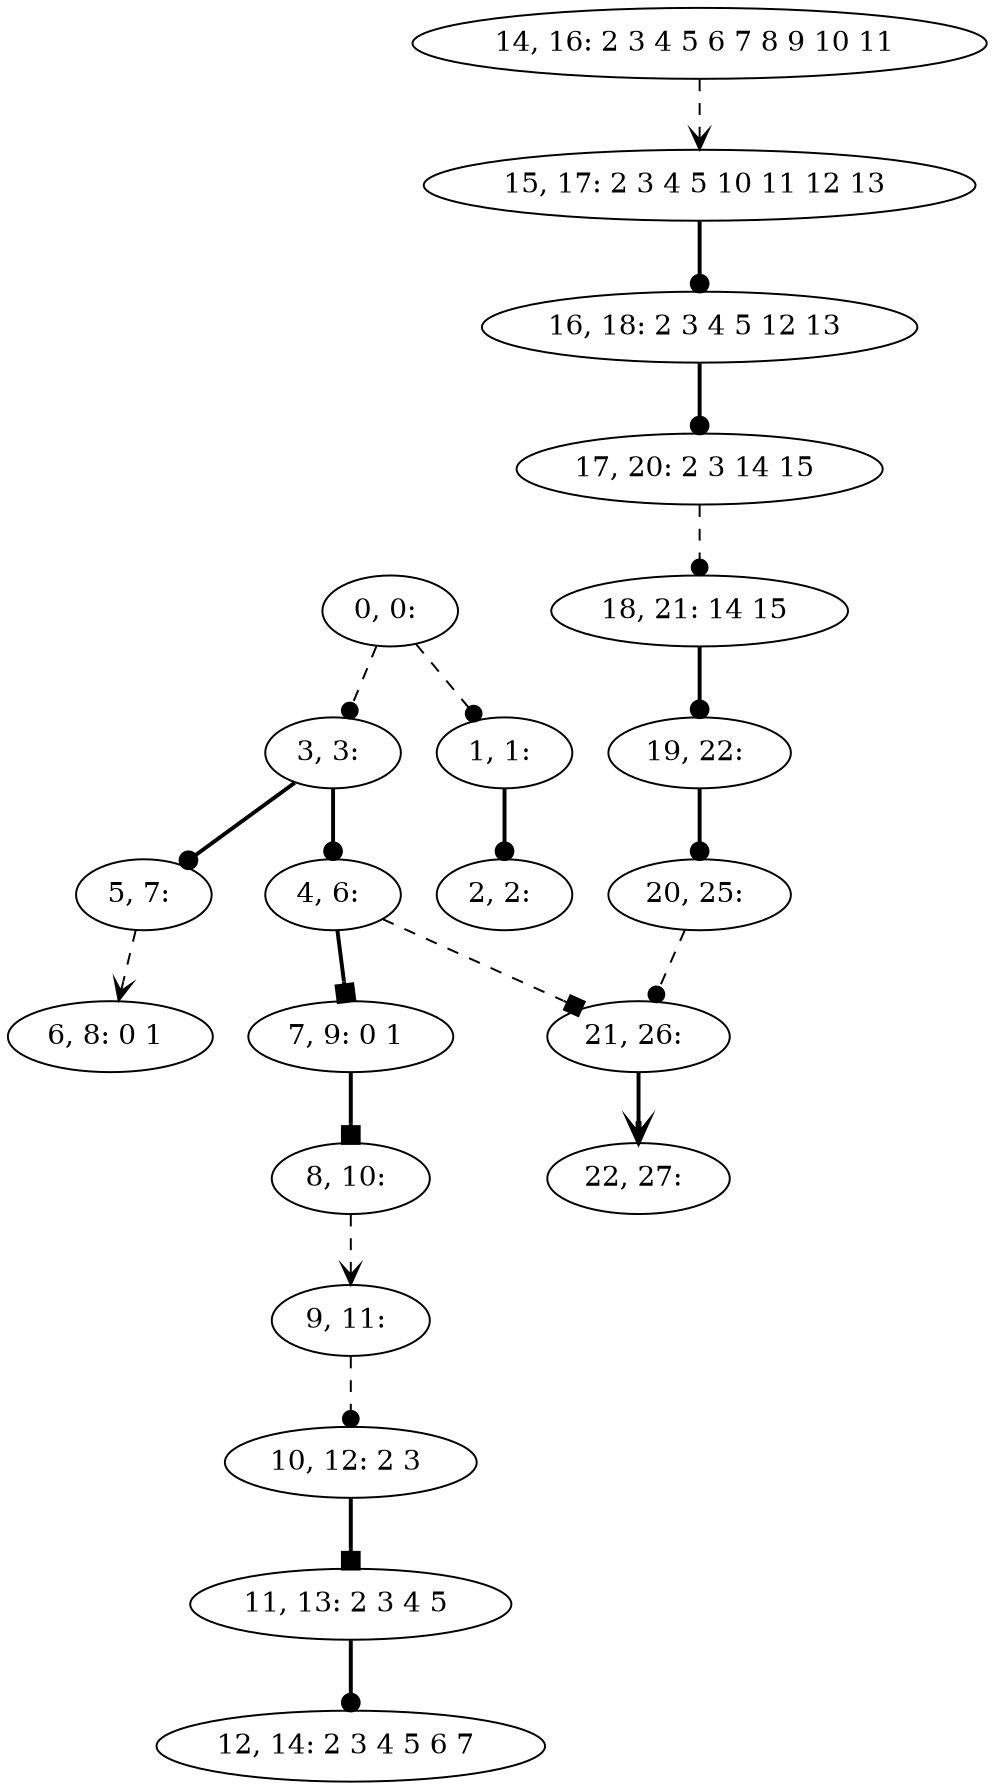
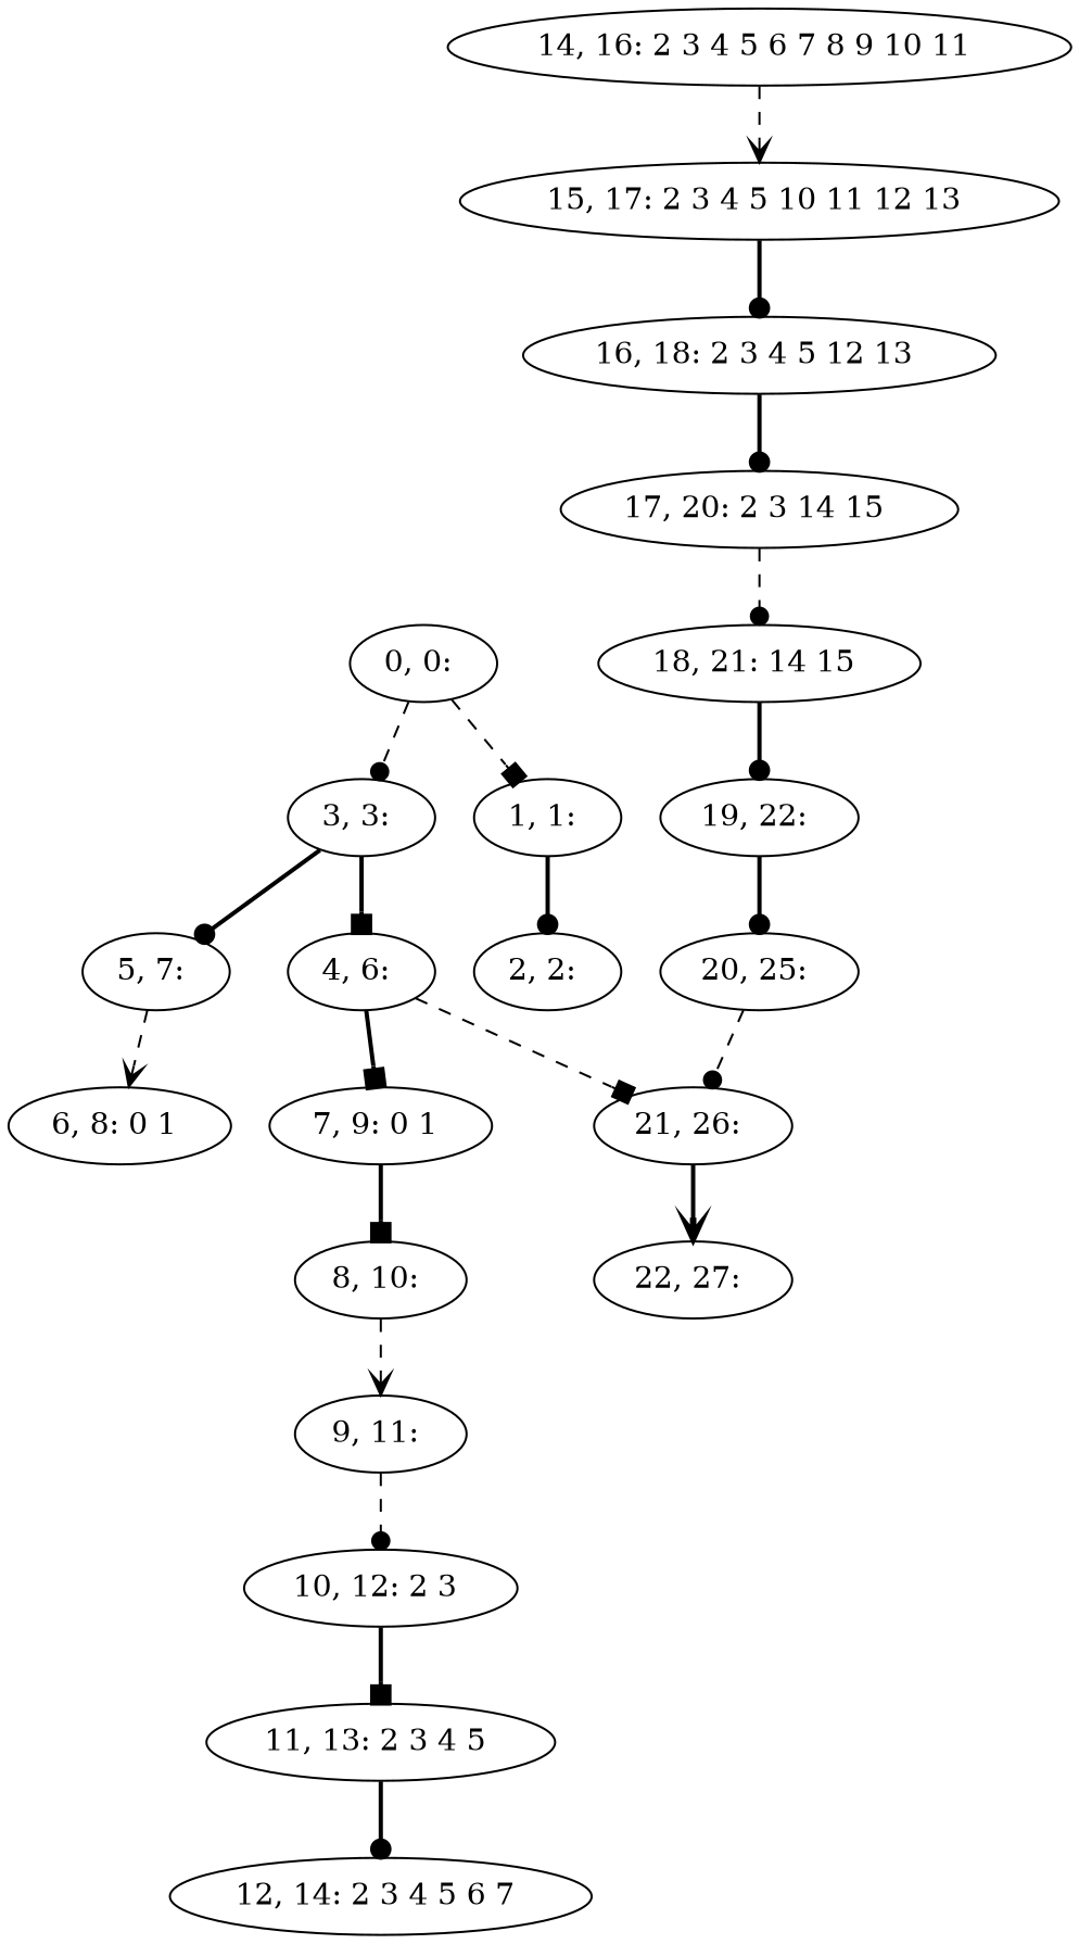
  digraph {
    edge [arrowhead=dot style=bold]
    n1 [label="0, 0: "]
    n2 [label="1, 1: "]
    n3 [label="3, 3: "]
    n4 [label="2, 2: "]
    n5 [label="4, 6: "]
    n6 [label="5, 7: "]
    n7 [label="21, 26: "]
    n8 [label="7, 9: 0 1 "]
    n9 [label="6, 8: 0 1 "]
    n10 [label="22, 27: "]
    n11 [label="8, 10: "]
    n12 [label="9, 11: "]
    n13 [label="10, 12: 2 3 "]
    n14 [label="11, 13: 2 3 4 5 "]
    n15 [label="12, 14: 2 3 4 5 6 7 "]
    n16 [label="14, 16: 2 3 4 5 6 7 8 9 10 11 "]
    n17 [label="15, 17: 2 3 4 5 10 11 12 13 "]
    n18 [label="16, 18: 2 3 4 5 12 13 "]
    n19 [label="17, 20: 2 3 14 15 "]
    n20 [label="18, 21: 14 15 "]
    n21 [label="19, 22: "]
    n22 [label="20, 25: "]
-   n1 -> n2 [style=dashed]
+   n1 -> n2 [arrowhead=box style=dashed]
    n1 -> n3 [style=dashed]
    n2 -> n4
-   n3 -> n5
+   n3 -> n5 [arrowhead=box]
    n3 -> n6
    n5 -> n7 [arrowhead=box style=dashed]
    n5 -> n8 [arrowhead=box]
    n6 -> n9 [arrowhead=vee style=dashed]
    n7 -> n10 [arrowhead=vee]
    n8 -> n11 [arrowhead=box]
    n11 -> n12 [arrowhead=vee style=dashed]
    n12 -> n13 [style=dashed]
    n13 -> n14 [arrowhead=box]
    n14 -> n15
    n16 -> n17 [arrowhead=vee style=dashed]
    n17 -> n18
    n18 -> n19
    n19 -> n20 [style=dashed]
    n20 -> n21
    n21 -> n22
    n22 -> n7 [style=dashed]
  }
